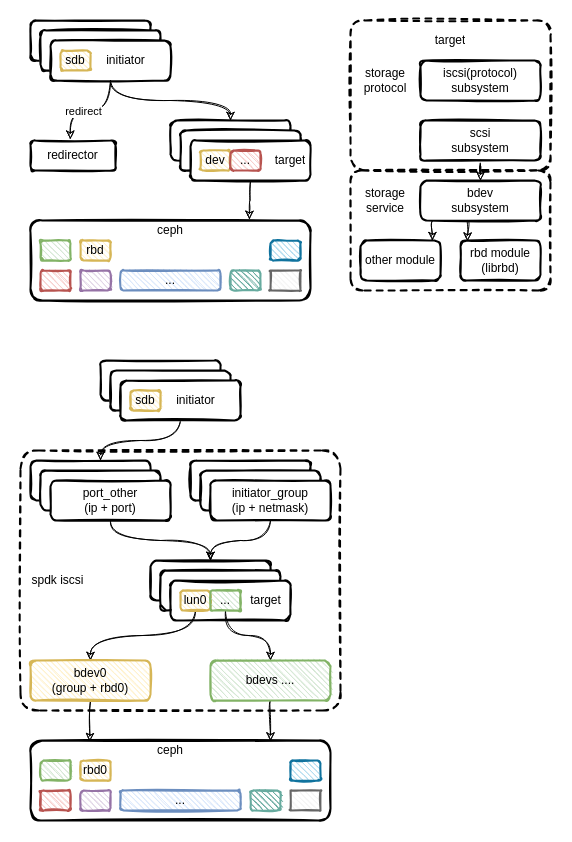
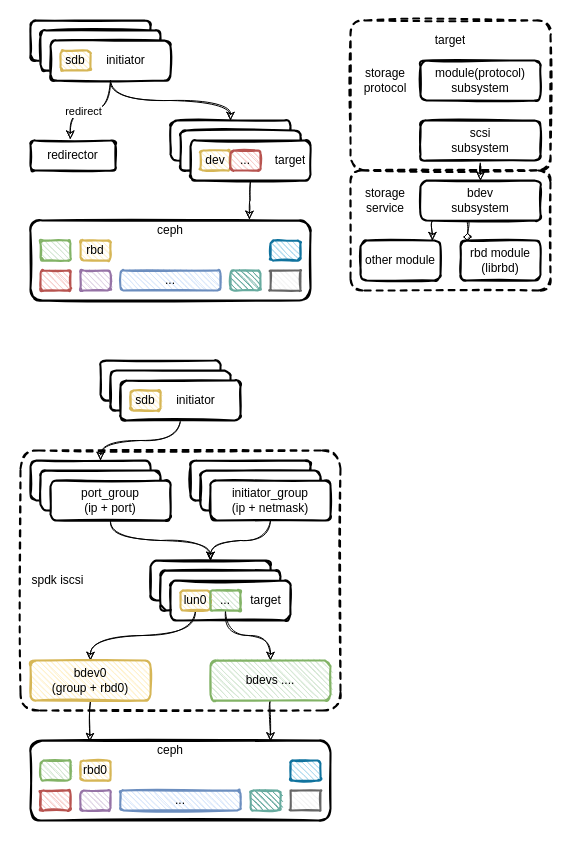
  <mxCell id="0" />
  <mxCell id="1" parent="0" />
  <mxCell id="2" value="" style="rounded=1;whiteSpace=wrap;html=1;strokeWidth=2;fillWeight=4;hachureGap=8;hachureAngle=45;sketch=1;shadow=0;fontSize=12;fontColor=#000000;fillColor=#FFFFFF;dashed=1;arcSize=10;" vertex="1" parent="1"><mxGeometry x="350" y="20" width="200" height="150" as="geometry" /></mxCell>
  <mxCell id="3" value="" style="rounded=1;whiteSpace=wrap;html=1;strokeWidth=2;fillWeight=4;hachureGap=8;hachureAngle=45;sketch=1;shadow=0;fontSize=12;fontColor=#000000;dashed=1;arcSize=7;fillColor=#FFFFFF;" parent="1" vertex="1"><mxGeometry x="20" y="450" width="320" height="260" as="geometry" /></mxCell>
  <mxCell id="4" value="" style="rounded=1;whiteSpace=wrap;html=1;strokeWidth=2;fillWeight=4;hachureGap=8;hachureAngle=45;sketch=1;shadow=0;fontSize=12;fontColor=#000000;fillColor=#FFFFFF;dashed=1;arcSize=10;" parent="1" vertex="1"><mxGeometry x="350" y="170" width="200" height="120" as="geometry" /></mxCell>
  <mxCell id="5" value="target" style="text;html=1;strokeColor=none;fillColor=none;align=center;verticalAlign=middle;whiteSpace=wrap;overflow=hidden;" parent="1" vertex="1"><mxGeometry x="430" y="30" width="40" height="20" as="geometry" /></mxCell>
- <mxCell id="6" value="iscsi(protocol)&lt;br&gt;subsystem" style="rounded=1;whiteSpace=wrap;html=1;strokeWidth=2;fillWeight=4;hachureGap=8;hachureAngle=45;sketch=1;shadow=0;fontSize=12;fontColor=#000000;fillColor=#FFFFFF;" parent="1" vertex="1"><mxGeometry x="420" y="60" width="120" height="40" as="geometry" /></mxCell>
+ <mxCell id="6" value="module(protocol)&lt;br&gt;subsystem" style="rounded=1;whiteSpace=wrap;html=1;strokeWidth=2;fillWeight=4;hachureGap=8;hachureAngle=45;sketch=1;shadow=0;fontSize=12;fontColor=#000000;fillColor=#FFFFFF;" parent="1" vertex="1"><mxGeometry x="420" y="60" width="120" height="40" as="geometry" /></mxCell>
  <mxCell id="7" value="storage&lt;br&gt;protocol" style="text;html=1;strokeColor=none;fillColor=none;align=center;verticalAlign=middle;whiteSpace=wrap;overflow=hidden;" parent="1" vertex="1"><mxGeometry x="360" y="60" width="50" height="40" as="geometry" /></mxCell>
  <mxCell id="8" style="edgeStyle=orthogonalEdgeStyle;curved=1;rounded=0;sketch=1;orthogonalLoop=1;jettySize=auto;html=1;entryX=0.5;entryY=0;entryDx=0;entryDy=0;" parent="1" source="9" target="12" edge="1"><mxGeometry relative="1" as="geometry" /></mxCell>
  <mxCell id="9" value="scsi&lt;br&gt;subsystem" style="rounded=1;whiteSpace=wrap;html=1;strokeWidth=2;fillWeight=4;hachureGap=8;hachureAngle=45;sketch=1;shadow=0;fontSize=12;fontColor=#000000;fillColor=#FFFFFF;" parent="1" vertex="1"><mxGeometry x="420" y="120" width="120" height="40" as="geometry" /></mxCell>
  <mxCell id="10" style="edgeStyle=orthogonalEdgeStyle;rounded=0;sketch=1;orthogonalLoop=1;jettySize=auto;html=1;curved=1;exitX=0.167;exitY=1.005;exitDx=0;exitDy=0;entryX=0.898;entryY=0.005;entryDx=0;entryDy=0;exitPerimeter=0;entryPerimeter=0;" parent="1" target="14" edge="1"><mxGeometry relative="1" as="geometry"><mxPoint x="432.04" y="220.2" as="sourcePoint" /><mxPoint x="431.52" y="243.24" as="targetPoint" /></mxGeometry></mxCell>
- <mxCell id="11" style="edgeStyle=orthogonalEdgeStyle;curved=1;rounded=0;sketch=1;orthogonalLoop=1;jettySize=auto;html=1;exitX=0.393;exitY=1.001;exitDx=0;exitDy=0;exitPerimeter=0;entryX=0.088;entryY=0.017;entryDx=0;entryDy=0;entryPerimeter=0;" parent="1" source="12" target="15" edge="1"><mxGeometry relative="1" as="geometry"><mxPoint x="480" y="221" as="sourcePoint" /><mxPoint x="467" y="239" as="targetPoint" /><Array as="points" /></mxGeometry></mxCell>
+ <mxCell id="11" style="edgeStyle=orthogonalEdgeStyle;curved=1;rounded=0;sketch=1;orthogonalLoop=1;jettySize=auto;html=1;exitX=0.393;exitY=1.001;exitDx=0;exitDy=0;exitPerimeter=0;entryX=0.088;entryY=0.017;entryDx=0;entryDy=0;entryPerimeter=0;endArrow=diamond;" parent="1" source="12" target="15" edge="1"><mxGeometry relative="1" as="geometry"><mxPoint x="480" y="221" as="sourcePoint" /><mxPoint x="467" y="239" as="targetPoint" /><Array as="points" /></mxGeometry></mxCell>
  <mxCell id="12" value="bdev&lt;br&gt;subsystem" style="rounded=1;whiteSpace=wrap;html=1;strokeWidth=2;fillWeight=4;hachureGap=8;hachureAngle=45;sketch=1;shadow=0;fontSize=12;fontColor=#000000;fillColor=#FFFFFF;" parent="1" vertex="1"><mxGeometry x="420" y="180" width="120" height="40" as="geometry" /></mxCell>
  <mxCell id="13" value="storage&lt;br&gt;service" style="text;html=1;strokeColor=none;fillColor=none;align=center;verticalAlign=middle;whiteSpace=wrap;overflow=hidden;" parent="1" vertex="1"><mxGeometry x="360" y="180" width="50" height="40" as="geometry" /></mxCell>
  <mxCell id="14" value="other module" style="rounded=1;whiteSpace=wrap;html=1;strokeWidth=2;fillWeight=4;hachureGap=8;hachureAngle=45;sketch=1;shadow=0;fontSize=12;fontColor=#000000;fillColor=#FFFFFF;" parent="1" vertex="1"><mxGeometry x="360" y="240" width="80" height="40" as="geometry" /></mxCell>
  <mxCell id="15" value="rbd module&lt;br&gt;(librbd)" style="rounded=1;whiteSpace=wrap;html=1;strokeWidth=2;fillWeight=4;hachureGap=8;hachureAngle=45;sketch=1;shadow=0;fontSize=12;fontColor=#000000;fillColor=#FFFFFF;" parent="1" vertex="1"><mxGeometry x="460" y="240" width="80" height="40" as="geometry" /></mxCell>
  <mxCell id="16" value="" style="rounded=1;whiteSpace=wrap;html=1;strokeWidth=2;fillWeight=4;hachureGap=8;hachureAngle=45;sketch=1;shadow=0;fontSize=12;fontColor=#000000;fillColor=#FFFFFF;" parent="1" vertex="1"><mxGeometry x="100" y="360" width="120" height="40" as="geometry" /></mxCell>
  <mxCell id="17" value="" style="rounded=1;whiteSpace=wrap;html=1;strokeWidth=2;fillWeight=4;hachureGap=8;hachureAngle=45;sketch=1;shadow=0;fontSize=12;fontColor=#000000;fillColor=#FFFFFF;" parent="1" vertex="1"><mxGeometry x="110" y="370" width="120" height="40" as="geometry" /></mxCell>
  <mxCell id="18" style="edgeStyle=orthogonalEdgeStyle;curved=1;rounded=0;sketch=1;orthogonalLoop=1;jettySize=auto;html=1;exitX=0.5;exitY=1;exitDx=0;exitDy=0;" parent="1" source="19" edge="1"><mxGeometry relative="1" as="geometry"><mxPoint x="100" y="460" as="targetPoint" /></mxGeometry></mxCell>
  <mxCell id="19" value="" style="rounded=1;whiteSpace=wrap;html=1;strokeWidth=2;fillWeight=4;hachureGap=8;hachureAngle=45;sketch=1;shadow=0;fontSize=12;fontColor=#000000;fillColor=#FFFFFF;" parent="1" vertex="1"><mxGeometry x="120" y="380" width="120" height="40" as="geometry" /></mxCell>
  <mxCell id="20" value="sdb" style="rounded=1;whiteSpace=wrap;html=1;strokeWidth=2;fillWeight=1;hachureGap=4;hachureAngle=45;sketch=1;shadow=0;fontSize=12;fillColor=#fff2cc;strokeColor=#d6b656;" parent="1" vertex="1"><mxGeometry x="130" y="390" width="30" height="20" as="geometry" /></mxCell>
  <mxCell id="21" value="" style="rounded=1;whiteSpace=wrap;html=1;strokeWidth=2;fillWeight=4;hachureGap=8;hachureAngle=45;sketch=1;shadow=0;fontSize=12;fontColor=#000000;fillColor=#FFFFFF;" parent="1" vertex="1"><mxGeometry x="30" y="460" width="120" height="40" as="geometry" /></mxCell>
  <mxCell id="22" value="" style="rounded=1;whiteSpace=wrap;html=1;strokeWidth=2;fillWeight=4;hachureGap=8;hachureAngle=45;sketch=1;shadow=0;fontSize=12;fontColor=#000000;fillColor=#FFFFFF;" parent="1" vertex="1"><mxGeometry x="40" y="470" width="120" height="40" as="geometry" /></mxCell>
  <mxCell id="23" style="edgeStyle=orthogonalEdgeStyle;rounded=0;orthogonalLoop=1;jettySize=auto;html=1;entryX=0.5;entryY=0;entryDx=0;entryDy=0;sketch=1;curved=1;" parent="1" source="24" target="29" edge="1"><mxGeometry relative="1" as="geometry" /></mxCell>
- <mxCell id="24" value="port_other&lt;br&gt;(ip + port)" style="rounded=1;whiteSpace=wrap;html=1;strokeWidth=2;fillWeight=4;hachureGap=8;hachureAngle=45;sketch=1;shadow=0;fontSize=12;fontColor=#000000;fillColor=#FFFFFF;" parent="1" vertex="1"><mxGeometry x="50" y="480" width="120" height="40" as="geometry" /></mxCell>
+ <mxCell id="24" value="port_group&lt;br&gt;(ip + port)" style="rounded=1;whiteSpace=wrap;html=1;strokeWidth=2;fillWeight=4;hachureGap=8;hachureAngle=45;sketch=1;shadow=0;fontSize=12;fontColor=#000000;fillColor=#FFFFFF;" parent="1" vertex="1"><mxGeometry x="50" y="480" width="120" height="40" as="geometry" /></mxCell>
  <mxCell id="25" value="" style="rounded=1;whiteSpace=wrap;html=1;strokeWidth=2;fillWeight=4;hachureGap=8;hachureAngle=45;sketch=1;shadow=0;fontSize=12;fontColor=#000000;fillColor=#FFFFFF;" parent="1" vertex="1"><mxGeometry x="190" y="460" width="120" height="40" as="geometry" /></mxCell>
  <mxCell id="26" value="" style="rounded=1;whiteSpace=wrap;html=1;strokeWidth=2;fillWeight=4;hachureGap=8;hachureAngle=45;sketch=1;shadow=0;fontSize=12;fontColor=#000000;fillColor=#FFFFFF;" parent="1" vertex="1"><mxGeometry x="200" y="470" width="120" height="40" as="geometry" /></mxCell>
  <mxCell id="27" style="edgeStyle=orthogonalEdgeStyle;curved=1;rounded=0;sketch=1;orthogonalLoop=1;jettySize=auto;html=1;entryX=0.5;entryY=0;entryDx=0;entryDy=0;exitX=0.5;exitY=1;exitDx=0;exitDy=0;" parent="1" source="28" target="29" edge="1"><mxGeometry relative="1" as="geometry" /></mxCell>
  <mxCell id="28" value="initiator_group&lt;br&gt;(ip + netmask)" style="rounded=1;whiteSpace=wrap;html=1;strokeWidth=2;fillWeight=4;hachureGap=8;hachureAngle=45;sketch=1;shadow=0;fontSize=12;fontColor=#000000;fillColor=#FFFFFF;" parent="1" vertex="1"><mxGeometry x="210" y="480" width="120" height="40" as="geometry" /></mxCell>
  <mxCell id="29" value="" style="rounded=1;whiteSpace=wrap;html=1;strokeWidth=2;fillWeight=4;hachureGap=8;hachureAngle=45;sketch=1;shadow=0;fontSize=12;fontColor=#000000;fillColor=#FFFFFF;" parent="1" vertex="1"><mxGeometry x="150" y="560" width="120" height="40" as="geometry" /></mxCell>
  <mxCell id="30" value="" style="rounded=1;whiteSpace=wrap;html=1;strokeWidth=2;fillWeight=4;hachureGap=8;hachureAngle=45;sketch=1;shadow=0;fontSize=12;fontColor=#000000;fillColor=#FFFFFF;" parent="1" vertex="1"><mxGeometry x="160" y="570" width="120" height="40" as="geometry" /></mxCell>
  <mxCell id="31" value="" style="rounded=1;whiteSpace=wrap;html=1;strokeWidth=2;fillWeight=4;hachureGap=8;hachureAngle=45;sketch=1;shadow=0;fontSize=12;fontColor=#000000;fillColor=#FFFFFF;" parent="1" vertex="1"><mxGeometry x="170" y="580" width="120" height="40" as="geometry" /></mxCell>
  <mxCell id="32" style="edgeStyle=orthogonalEdgeStyle;curved=1;rounded=0;sketch=1;orthogonalLoop=1;jettySize=auto;html=1;exitX=0.5;exitY=1;exitDx=0;exitDy=0;" parent="1" source="33" target="39" edge="1"><mxGeometry relative="1" as="geometry" /></mxCell>
  <mxCell id="33" value="lun0" style="rounded=1;whiteSpace=wrap;html=1;strokeWidth=2;fillWeight=1;hachureGap=4;hachureAngle=45;sketch=1;shadow=0;fontSize=12;fillColor=#fff2cc;strokeColor=#d6b656;" parent="1" vertex="1"><mxGeometry x="180" y="590" width="30" height="20" as="geometry" /></mxCell>
  <mxCell id="34" value="initiator" style="text;html=1;align=center;verticalAlign=middle;resizable=0;points=[];autosize=1;strokeColor=none;" parent="1" vertex="1"><mxGeometry x="170" y="390" width="50" height="20" as="geometry" /></mxCell>
  <mxCell id="35" value="target" style="text;html=1;align=center;verticalAlign=middle;resizable=0;points=[];autosize=1;strokeColor=none;" parent="1" vertex="1"><mxGeometry x="240" y="590" width="50" height="20" as="geometry" /></mxCell>
  <mxCell id="36" style="edgeStyle=orthogonalEdgeStyle;curved=1;rounded=0;sketch=1;orthogonalLoop=1;jettySize=auto;html=1;" parent="1" source="37" target="41" edge="1"><mxGeometry relative="1" as="geometry" /></mxCell>
  <mxCell id="37" value="..." style="rounded=1;whiteSpace=wrap;html=1;strokeWidth=2;fillWeight=1;hachureGap=4;hachureAngle=45;sketch=1;shadow=0;fontSize=12;fillColor=#d5e8d4;strokeColor=#82b366;" parent="1" vertex="1"><mxGeometry x="210" y="590" width="30" height="20" as="geometry" /></mxCell>
  <mxCell id="38" style="edgeStyle=orthogonalEdgeStyle;curved=1;rounded=0;sketch=1;orthogonalLoop=1;jettySize=auto;html=1;entryX=0.197;entryY=0.014;entryDx=0;entryDy=0;entryPerimeter=0;" parent="1" source="39" target="67" edge="1"><mxGeometry relative="1" as="geometry" /></mxCell>
  <mxCell id="39" value="bdev0&lt;br&gt;(group + rbd0)" style="rounded=1;whiteSpace=wrap;html=1;strokeWidth=2;fillWeight=1;hachureGap=4;hachureAngle=45;sketch=1;shadow=0;fontSize=12;fillColor=#fff2cc;strokeColor=#d6b656;" parent="1" vertex="1"><mxGeometry x="30" y="660" width="120" height="40" as="geometry" /></mxCell>
  <mxCell id="40" style="edgeStyle=orthogonalEdgeStyle;curved=1;rounded=0;sketch=1;orthogonalLoop=1;jettySize=auto;html=1;entryX=0.8;entryY=0.007;entryDx=0;entryDy=0;entryPerimeter=0;" parent="1" source="41" target="67" edge="1"><mxGeometry relative="1" as="geometry" /></mxCell>
  <mxCell id="41" value="bdevs ...." style="rounded=1;whiteSpace=wrap;html=1;strokeWidth=2;fillWeight=1;hachureGap=4;hachureAngle=45;sketch=1;shadow=0;fontSize=12;fillColor=#d5e8d4;strokeColor=#82b366;" parent="1" vertex="1"><mxGeometry x="210" y="660" width="120" height="40" as="geometry" /></mxCell>
  <mxCell id="42" value="" style="rounded=1;whiteSpace=wrap;html=1;strokeWidth=2;fillWeight=4;hachureGap=8;hachureAngle=45;sketch=1;shadow=0;fontSize=12;fontColor=#000000;fillColor=#FFFFFF;" parent="1" vertex="1"><mxGeometry x="30" y="20" width="120" height="40" as="geometry" /></mxCell>
  <mxCell id="43" value="" style="rounded=1;whiteSpace=wrap;html=1;strokeWidth=2;fillWeight=4;hachureGap=8;hachureAngle=45;sketch=1;shadow=0;fontSize=12;fontColor=#000000;fillColor=#FFFFFF;" parent="1" vertex="1"><mxGeometry x="40" y="30" width="120" height="40" as="geometry" /></mxCell>
  <mxCell id="44" value="" style="rounded=1;whiteSpace=wrap;html=1;strokeWidth=2;fillWeight=4;hachureGap=8;hachureAngle=45;sketch=1;shadow=0;fontSize=12;fontColor=#000000;fillColor=#FFFFFF;" parent="1" vertex="1"><mxGeometry x="50" y="40" width="120" height="40" as="geometry" /></mxCell>
  <mxCell id="45" value="redirector" style="rounded=1;whiteSpace=wrap;html=1;strokeWidth=2;fillWeight=4;hachureGap=8;hachureAngle=45;sketch=1;shadow=0;fontSize=12;fontColor=#000000;fillColor=#FFFFFF;" parent="1" vertex="1"><mxGeometry x="30" y="140" width="85" height="30" as="geometry" /></mxCell>
  <mxCell id="46" style="edgeStyle=orthogonalEdgeStyle;rounded=0;orthogonalLoop=1;jettySize=auto;html=1;entryX=0.468;entryY=-0.043;entryDx=0;entryDy=0;entryPerimeter=0;curved=1;sketch=1;" parent="1" source="44" target="45" edge="1"><mxGeometry x="40" y="40" as="geometry" /></mxCell>
  <mxCell id="47" value="redirect" style="edgeLabel;html=1;align=center;verticalAlign=middle;resizable=0;points=[];" parent="46" vertex="1" connectable="0"><mxGeometry x="-0.133" y="-4" relative="1" as="geometry"><mxPoint x="-15" y="4" as="offset" /></mxGeometry></mxCell>
  <mxCell id="48" value="" style="rounded=1;whiteSpace=wrap;html=1;strokeWidth=2;fillWeight=4;hachureGap=8;hachureAngle=45;sketch=1;shadow=0;fontSize=12;fontColor=#000000;fillColor=#FFFFFF;" parent="1" vertex="1"><mxGeometry x="170" y="120" width="120" height="40" as="geometry" /></mxCell>
  <mxCell id="49" style="edgeStyle=orthogonalEdgeStyle;curved=1;rounded=0;sketch=1;orthogonalLoop=1;jettySize=auto;html=1;entryX=0.5;entryY=0;entryDx=0;entryDy=0;exitX=0.5;exitY=1;exitDx=0;exitDy=0;" parent="1" source="44" target="48" edge="1"><mxGeometry x="40" y="40" as="geometry" /></mxCell>
  <mxCell id="50" value="" style="rounded=1;whiteSpace=wrap;html=1;strokeWidth=2;fillWeight=4;hachureGap=8;hachureAngle=45;sketch=1;shadow=0;fontSize=12;fontColor=#000000;fillColor=#FFFFFF;" parent="1" vertex="1"><mxGeometry x="180" y="130" width="120" height="40" as="geometry" /></mxCell>
  <mxCell id="51" value="" style="rounded=1;whiteSpace=wrap;html=1;strokeWidth=2;fillWeight=4;hachureGap=8;hachureAngle=45;sketch=1;shadow=0;fontSize=12;fontColor=#000000;fillColor=#FFFFFF;" parent="1" vertex="1"><mxGeometry x="190" y="140" width="120" height="40" as="geometry" /></mxCell>
  <mxCell id="52" value="" style="rounded=1;whiteSpace=wrap;html=1;strokeWidth=2;fillWeight=4;hachureGap=8;hachureAngle=45;sketch=1;shadow=0;fontSize=12;fontColor=#000000;fillColor=#FFFFFF;" parent="1" vertex="1"><mxGeometry x="30" y="220" width="280" height="80" as="geometry" /></mxCell>
  <mxCell id="53" style="edgeStyle=orthogonalEdgeStyle;curved=1;rounded=0;sketch=1;orthogonalLoop=1;jettySize=auto;html=1;entryX=0.782;entryY=-0.014;entryDx=0;entryDy=0;entryPerimeter=0;" parent="1" source="51" target="52" edge="1"><mxGeometry x="40" y="40" as="geometry" /></mxCell>
  <mxCell id="54" value="ceph" style="text;html=1;strokeColor=none;fillColor=none;align=center;verticalAlign=middle;whiteSpace=wrap;overflow=hidden;" parent="1" vertex="1"><mxGeometry x="150" y="220" width="40" height="20" as="geometry" /></mxCell>
  <mxCell id="55" value="" style="rounded=1;whiteSpace=wrap;html=1;strokeWidth=2;fillWeight=1;hachureGap=4;hachureAngle=45;sketch=1;shadow=0;fontSize=12;fillColor=#d5e8d4;strokeColor=#82b366;" parent="1" vertex="1"><mxGeometry x="40" y="240" width="30" height="20" as="geometry" /></mxCell>
  <mxCell id="56" value="" style="rounded=1;whiteSpace=wrap;html=1;strokeWidth=2;fillWeight=1;hachureGap=4;hachureAngle=45;sketch=1;shadow=0;fontSize=12;fillColor=#f8cecc;strokeColor=#b85450;" parent="1" vertex="1"><mxGeometry x="40" y="270" width="30" height="20" as="geometry" /></mxCell>
  <mxCell id="57" value="rbd" style="rounded=1;whiteSpace=wrap;html=1;strokeWidth=2;fillWeight=1;hachureGap=4;hachureAngle=45;sketch=1;shadow=0;fontSize=12;fillColor=#fff2cc;strokeColor=#d6b656;" parent="1" vertex="1"><mxGeometry x="80" y="240" width="30" height="20" as="geometry" /></mxCell>
  <mxCell id="58" value="" style="rounded=1;whiteSpace=wrap;html=1;strokeWidth=2;fillWeight=1;hachureGap=4;hachureAngle=45;sketch=1;shadow=0;fontSize=12;fillColor=#e1d5e7;strokeColor=#9673a6;" parent="1" vertex="1"><mxGeometry x="80" y="270" width="30" height="20" as="geometry" /></mxCell>
  <mxCell id="59" value="..." style="rounded=1;whiteSpace=wrap;html=1;strokeWidth=2;fillWeight=1;hachureGap=4;hachureAngle=45;sketch=1;shadow=0;fontSize=12;fillColor=#dae8fc;strokeColor=#6c8ebf;" parent="1" vertex="1"><mxGeometry x="120" y="270" width="100" height="20" as="geometry" /></mxCell>
  <mxCell id="60" value="" style="rounded=1;whiteSpace=wrap;html=1;strokeWidth=2;fillWeight=1;hachureGap=4;hachureAngle=45;sketch=1;shadow=0;fontSize=12;fillColor=#b1ddf0;strokeColor=#10739e;" parent="1" vertex="1"><mxGeometry x="270" y="240" width="30" height="20" as="geometry" /></mxCell>
  <mxCell id="61" value="" style="rounded=1;whiteSpace=wrap;html=1;strokeWidth=2;fillWeight=1;hachureGap=4;hachureAngle=45;sketch=1;shadow=0;fontSize=12;fillColor=#f5f5f5;strokeColor=#666666;arcSize=0;fontColor=#333333;" parent="1" vertex="1"><mxGeometry x="270" y="270" width="30" height="20" as="geometry" /></mxCell>
  <mxCell id="62" value="dev" style="rounded=1;whiteSpace=wrap;html=1;strokeWidth=2;fillWeight=1;hachureGap=4;hachureAngle=45;sketch=1;shadow=0;fontSize=12;fillColor=#fff2cc;strokeColor=#d6b656;" parent="1" vertex="1"><mxGeometry x="200" y="150" width="30" height="20" as="geometry" /></mxCell>
  <mxCell id="63" value="..." style="rounded=1;whiteSpace=wrap;html=1;strokeWidth=2;fillWeight=1;hachureGap=4;hachureAngle=45;sketch=1;shadow=0;fontSize=12;fillColor=#f8cecc;strokeColor=#b85450;" parent="1" vertex="1"><mxGeometry x="230" y="150" width="30" height="20" as="geometry" /></mxCell>
  <mxCell id="64" value="target" style="text;html=1;strokeColor=none;fillColor=none;align=center;verticalAlign=middle;whiteSpace=wrap;overflow=hidden;" parent="1" vertex="1"><mxGeometry x="270" y="150" width="40" height="20" as="geometry" /></mxCell>
  <mxCell id="65" value="sdb" style="rounded=1;whiteSpace=wrap;html=1;strokeWidth=2;fillWeight=1;hachureGap=4;hachureAngle=45;sketch=1;shadow=0;fontSize=12;fillColor=#fff2cc;strokeColor=#d6b656;" parent="1" vertex="1"><mxGeometry x="60" y="50" width="30" height="20" as="geometry" /></mxCell>
  <mxCell id="66" value="" style="rounded=1;whiteSpace=wrap;html=1;strokeWidth=2;fillWeight=1;hachureGap=4;hachureAngle=45;sketch=1;shadow=0;fontSize=12;fillColor=#67AB9F;strokeColor=#67AB9F;" parent="1" vertex="1"><mxGeometry x="230" y="270" width="30" height="20" as="geometry" /></mxCell>
  <mxCell id="67" value="" style="rounded=1;whiteSpace=wrap;html=1;strokeWidth=2;fillWeight=4;hachureGap=8;hachureAngle=45;sketch=1;shadow=0;fontSize=12;fontColor=#000000;fillColor=#FFFFFF;" parent="1" vertex="1"><mxGeometry x="30" y="740" width="300" height="80" as="geometry" /></mxCell>
  <mxCell id="68" value="ceph" style="text;html=1;strokeColor=none;fillColor=none;align=center;verticalAlign=middle;whiteSpace=wrap;overflow=hidden;" parent="1" vertex="1"><mxGeometry x="150" y="740" width="40" height="20" as="geometry" /></mxCell>
  <mxCell id="69" value="" style="rounded=1;whiteSpace=wrap;html=1;strokeWidth=2;fillWeight=1;hachureGap=4;hachureAngle=45;sketch=1;shadow=0;fontSize=12;fillColor=#d5e8d4;strokeColor=#82b366;" parent="1" vertex="1"><mxGeometry x="40" y="760" width="30" height="20" as="geometry" /></mxCell>
  <mxCell id="70" value="" style="rounded=1;whiteSpace=wrap;html=1;strokeWidth=2;fillWeight=1;hachureGap=4;hachureAngle=45;sketch=1;shadow=0;fontSize=12;fillColor=#f8cecc;strokeColor=#b85450;" parent="1" vertex="1"><mxGeometry x="40" y="790" width="30" height="20" as="geometry" /></mxCell>
  <mxCell id="71" value="rbd0" style="rounded=1;whiteSpace=wrap;html=1;strokeWidth=2;fillWeight=1;hachureGap=4;hachureAngle=45;sketch=1;shadow=0;fontSize=12;fillColor=#fff2cc;strokeColor=#d6b656;" parent="1" vertex="1"><mxGeometry x="80" y="760" width="30" height="20" as="geometry" /></mxCell>
  <mxCell id="72" value="" style="rounded=1;whiteSpace=wrap;html=1;strokeWidth=2;fillWeight=1;hachureGap=4;hachureAngle=45;sketch=1;shadow=0;fontSize=12;fillColor=#e1d5e7;strokeColor=#9673a6;" parent="1" vertex="1"><mxGeometry x="80" y="790" width="30" height="20" as="geometry" /></mxCell>
  <mxCell id="73" value="..." style="rounded=1;whiteSpace=wrap;html=1;strokeWidth=2;fillWeight=1;hachureGap=4;hachureAngle=45;sketch=1;shadow=0;fontSize=12;fillColor=#dae8fc;strokeColor=#6c8ebf;" parent="1" vertex="1"><mxGeometry x="120" y="790" width="120" height="20" as="geometry" /></mxCell>
  <mxCell id="74" value="" style="rounded=1;whiteSpace=wrap;html=1;strokeWidth=2;fillWeight=1;hachureGap=4;hachureAngle=45;sketch=1;shadow=0;fontSize=12;fillColor=#b1ddf0;strokeColor=#10739e;" parent="1" vertex="1"><mxGeometry x="290" y="760" width="30" height="20" as="geometry" /></mxCell>
  <mxCell id="75" value="" style="rounded=1;whiteSpace=wrap;html=1;strokeWidth=2;fillWeight=1;hachureGap=4;hachureAngle=45;sketch=1;shadow=0;fontSize=12;fillColor=#f5f5f5;strokeColor=#666666;arcSize=0;fontColor=#333333;" parent="1" vertex="1"><mxGeometry x="290" y="790" width="30" height="20" as="geometry" /></mxCell>
  <mxCell id="76" value="" style="rounded=1;whiteSpace=wrap;html=1;strokeWidth=2;fillWeight=1;hachureGap=4;hachureAngle=45;sketch=1;shadow=0;fontSize=12;fillColor=#67AB9F;strokeColor=#67AB9F;" parent="1" vertex="1"><mxGeometry x="250" y="790" width="30" height="20" as="geometry" /></mxCell>
  <mxCell id="77" value="initiator" style="text;html=1;align=center;verticalAlign=middle;resizable=0;points=[];autosize=1;strokeColor=none;" parent="1" vertex="1"><mxGeometry x="100" y="50" width="50" height="20" as="geometry" /></mxCell>
  <mxCell id="78" value="spdk iscsi" style="text;html=1;strokeColor=none;fillColor=none;align=center;verticalAlign=middle;whiteSpace=wrap;overflow=hidden;" parent="1" vertex="1"><mxGeometry x="25" y="570" width="65" height="20" as="geometry" /></mxCell>
